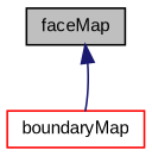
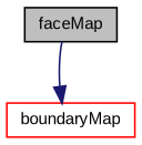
  digraph {
    rankdir=TB
    fontname="Liberation Sans"
    node [fontname="Liberation Sans" fontsize=10 shape=record]
    n1 [color=black fillcolor=grey75 fontcolor=black height=0.2 label=faceMap style=filled width=0.4]
    n2 [color=red height=0.2 label=boundaryMap width=0.4]
-   n2 -> n1 [color=midnightblue fontname="Liberation Sans" fontsize=10 labelfontname=FreeSans labelfontsize=10 style=solid]
+   n1 -> n2 [color=midnightblue fontname="Liberation Sans" fontsize=10 labelfontname=FreeSans labelfontsize=10 style=solid]
  }
